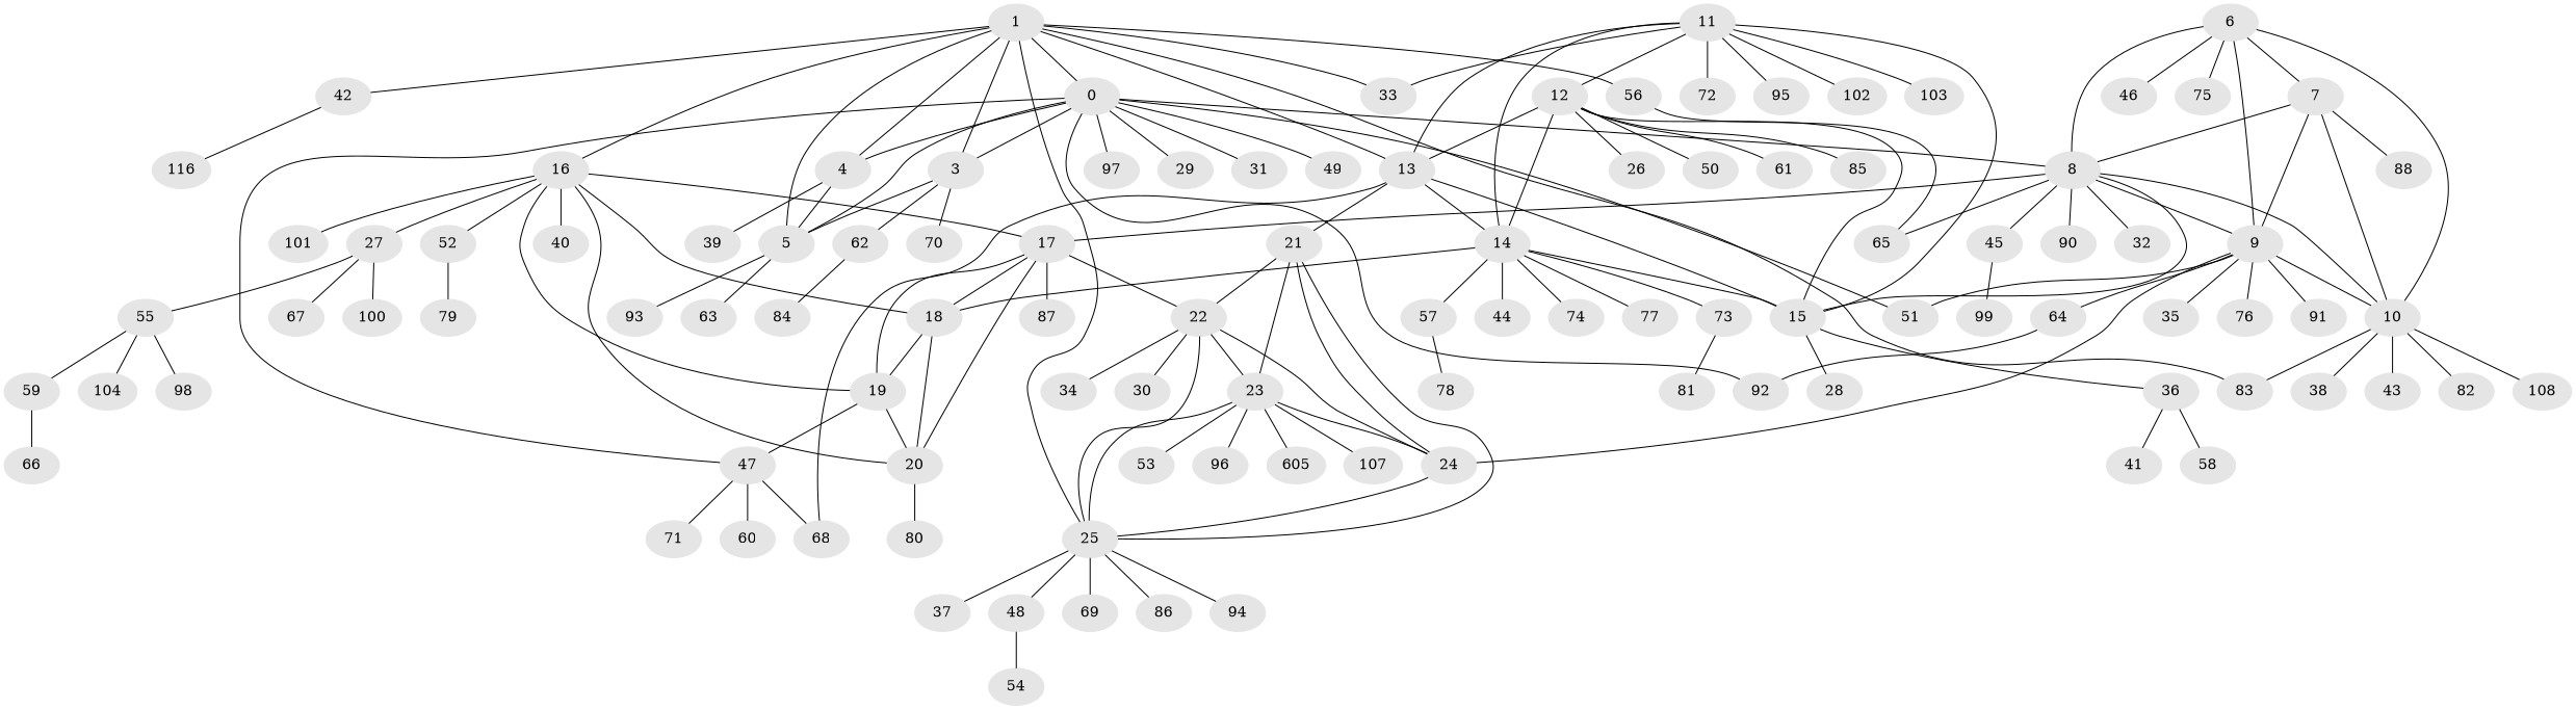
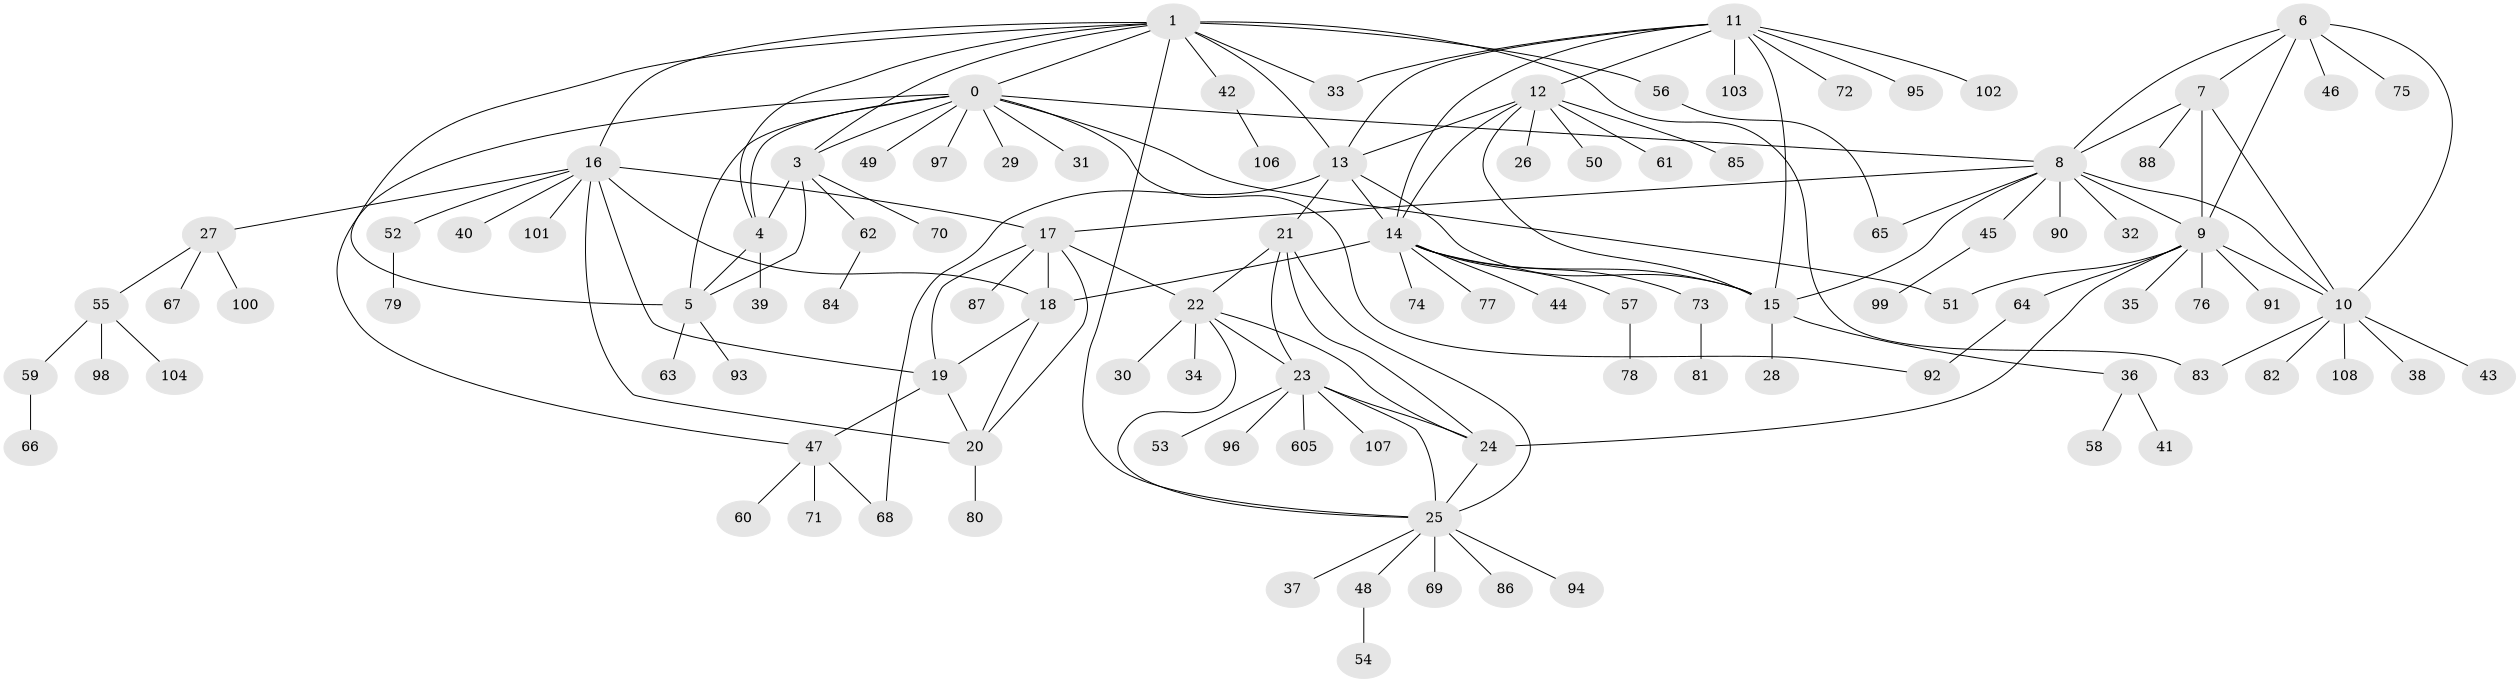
  graph {
    node [color=gray90 style=filled]
    n1 [label=0]
    1
    3
    4
    5
    13
    16
    25
    33
    42
    56
    83
    8
    29
    31
    47
    49
    51
    92
    97
    62
    70
    39
    63
    93
    15
    14
    21
    68
    17
    18
    19
    20
    27
    40
    52
    101
    37
    48
    69
    86
    94
-   106 [label=116]
+   106
    65
    9
    10
    32
    45
    90
    60
    71
    84
    6
    7
    46
    75
    88
    24
    35
    64
    76
    91
    38
    43
    82
    108
    28
    36
    22
    87
    99
    11
    12
    72
    95
    102
    103
    26
    50
    61
    85
    44
    57
    73
    74
    77
    23
    78
    81
    41
    58
    80
    55
    67
    100
    79
    30
    34
    53
    96
    n101 [label=605]
    107
    54
    59
    98
    104
    66
    n1 -- 3
    n1 -- 4
    n1 -- 5
    n1 -- 8
    n1 -- 29
    n1 -- 31
    n1 -- 47
    n1 -- 49
    n1 -- 51
    n1 -- 92
    n1 -- 97
    1 -- n1
    1 -- 3
    1 -- 4
    1 -- 5
    1 -- 13
    1 -- 16
    1 -- 25
    1 -- 33
    1 -- 42
    1 -- 56
    1 -- 83
+   3 -- 4
    3 -- 5
    3 -- 62
    3 -- 70
    4 -- 5
    4 -- 39
    5 -- 63
    5 -- 93
    13 -- 15
    13 -- 14
    13 -- 21
    13 -- 68
    16 -- 17
    16 -- 18
    16 -- 19
    16 -- 20
    16 -- 27
    16 -- 40
    16 -- 52
    16 -- 101
    25 -- 37
    25 -- 48
    25 -- 69
    25 -- 86
    25 -- 94
    42 -- 106
    56 -- 65
    8 -- 15
    8 -- 17
    8 -- 65
    8 -- 9
    8 -- 10
    8 -- 32
    8 -- 45
    8 -- 90
    47 -- 68
    47 -- 60
    47 -- 71
    62 -- 84
    15 -- 28
    15 -- 36
    14 -- 15
    14 -- 18
    14 -- 44
    14 -- 57
    14 -- 73
    14 -- 74
    14 -- 77
    21 -- 25
    21 -- 24
    21 -- 22
    21 -- 23
    17 -- 18
    17 -- 19
    17 -- 20
    17 -- 22
    17 -- 87
    18 -- 19
    18 -- 20
    19 -- 47
    19 -- 20
    20 -- 80
    27 -- 55
    27 -- 67
    27 -- 100
    52 -- 79
    48 -- 54
    9 -- 51
    9 -- 10
    9 -- 24
    9 -- 35
    9 -- 64
    9 -- 76
    9 -- 91
    10 -- 83
    10 -- 38
    10 -- 43
    10 -- 82
    10 -- 108
    45 -- 99
    6 -- 8
    6 -- 9
    6 -- 10
    6 -- 7
    6 -- 46
    6 -- 75
    7 -- 8
    7 -- 9
    7 -- 10
    7 -- 88
    24 -- 25
    64 -- 92
    36 -- 41
    36 -- 58
    22 -- 25
    22 -- 24
    22 -- 23
    22 -- 30
    22 -- 34
    11 -- 13
    11 -- 33
    11 -- 15
    11 -- 14
    11 -- 12
    11 -- 72
    11 -- 95
    11 -- 102
    11 -- 103
    12 -- 13
    12 -- 15
    12 -- 14
    12 -- 26
    12 -- 50
    12 -- 61
    12 -- 85
    57 -- 78
    73 -- 81
    23 -- 25
    23 -- 24
    23 -- 53
    23 -- 96
    23 -- n101
    23 -- 107
    55 -- 59
    55 -- 98
    55 -- 104
    59 -- 66
  }
